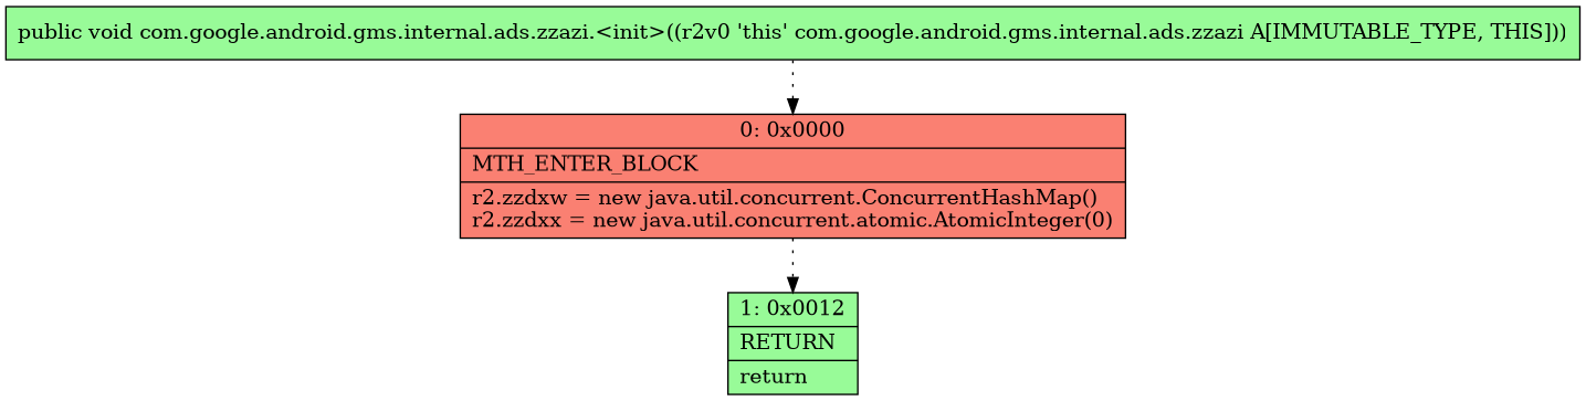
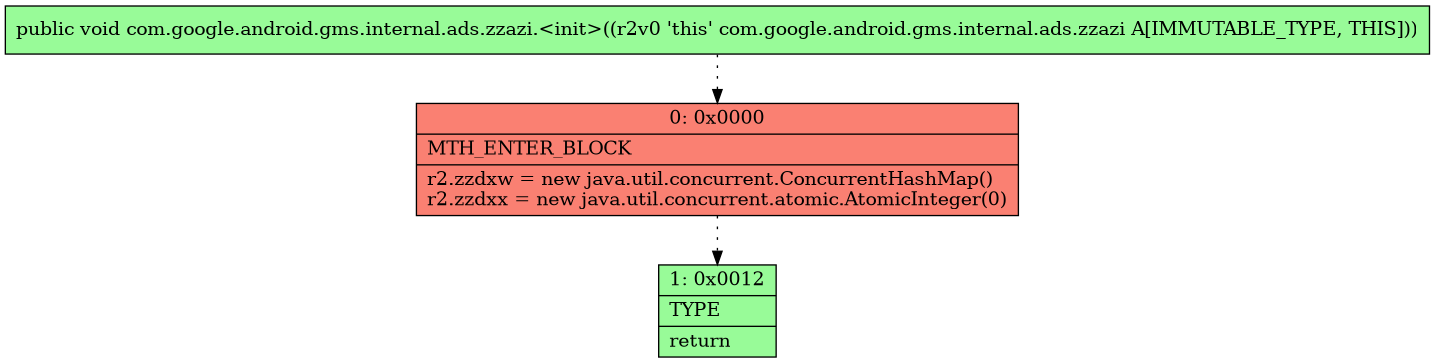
  digraph {
    fontname="DejaVu Serif"
    node [shape=record style=filled fillcolor=palegreen fontname="DejaVu Serif"]
    edge [style=dotted fontname="DejaVu Serif"]
    n1 [label="{0\:\ 0x0000|MTH_ENTER_BLOCK\l|r2.zzdxw = new java.util.concurrent.ConcurrentHashMap()\lr2.zzdxx = new java.util.concurrent.atomic.AtomicInteger(0)\l}" fillcolor=salmon]
-   n2 [label="{1\:\ 0x0012|RETURN\l|return\l}"]
+   n2 [label="{1\:\ 0x0012|TYPE\l|return\l}"]
    n3 [label="{public void com.google.android.gms.internal.ads.zzazi.\<init\>((r2v0 'this' com.google.android.gms.internal.ads.zzazi A[IMMUTABLE_TYPE, THIS])) }"]
    n1 -> n2
    n3 -> n1
  }
